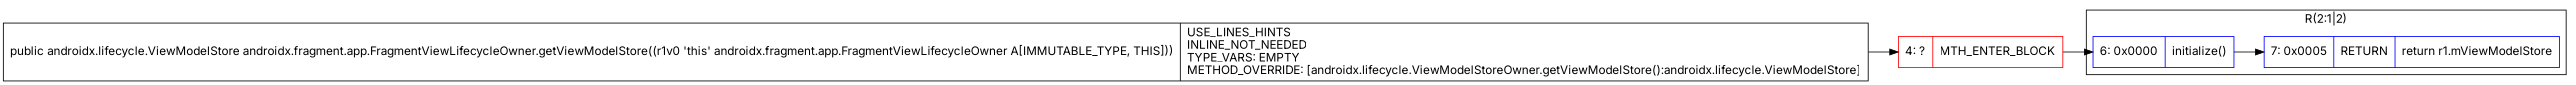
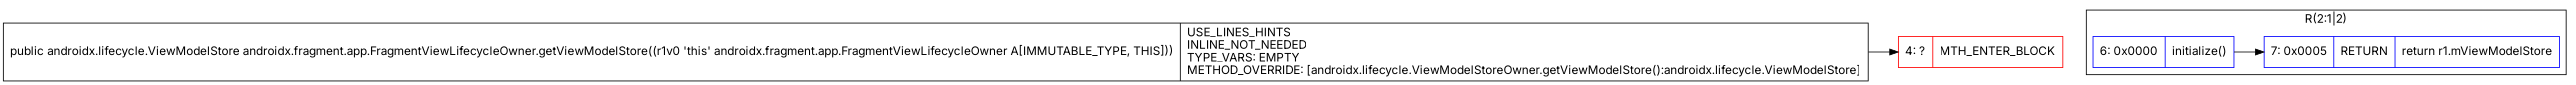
  digraph {
    fontname=Inter
    rankdir=LR
    node [color=blue fontname=Inter shape=record]
    edge [fontname=Inter]
    n1 [label="{6\:\ 0x0000|initialize()\l}"]
    n2 [label="{7\:\ 0x0005|RETURN\l|return r1.mViewModelStore\l}"]
    n3 [color=red label="{4\:\ ?|MTH_ENTER_BLOCK\l}"]
    n4 [label="{public androidx.lifecycle.ViewModelStore androidx.fragment.app.FragmentViewLifecycleOwner.getViewModelStore((r1v0 'this' androidx.fragment.app.FragmentViewLifecycleOwner A[IMMUTABLE_TYPE, THIS]))  | USE_LINES_HINTS\lINLINE_NOT_NEEDED\lTYPE_VARS: EMPTY\lMETHOD_OVERRIDE: [androidx.lifecycle.ViewModelStoreOwner.getViewModelStore():androidx.lifecycle.ViewModelStore]\l}" color=""]
    subgraph cluster_1 {
      label="R(2:1|2)"
      n1
      n2
    }
    n1 -> n2
-   n3 -> n1
    n4 -> n3
  }
